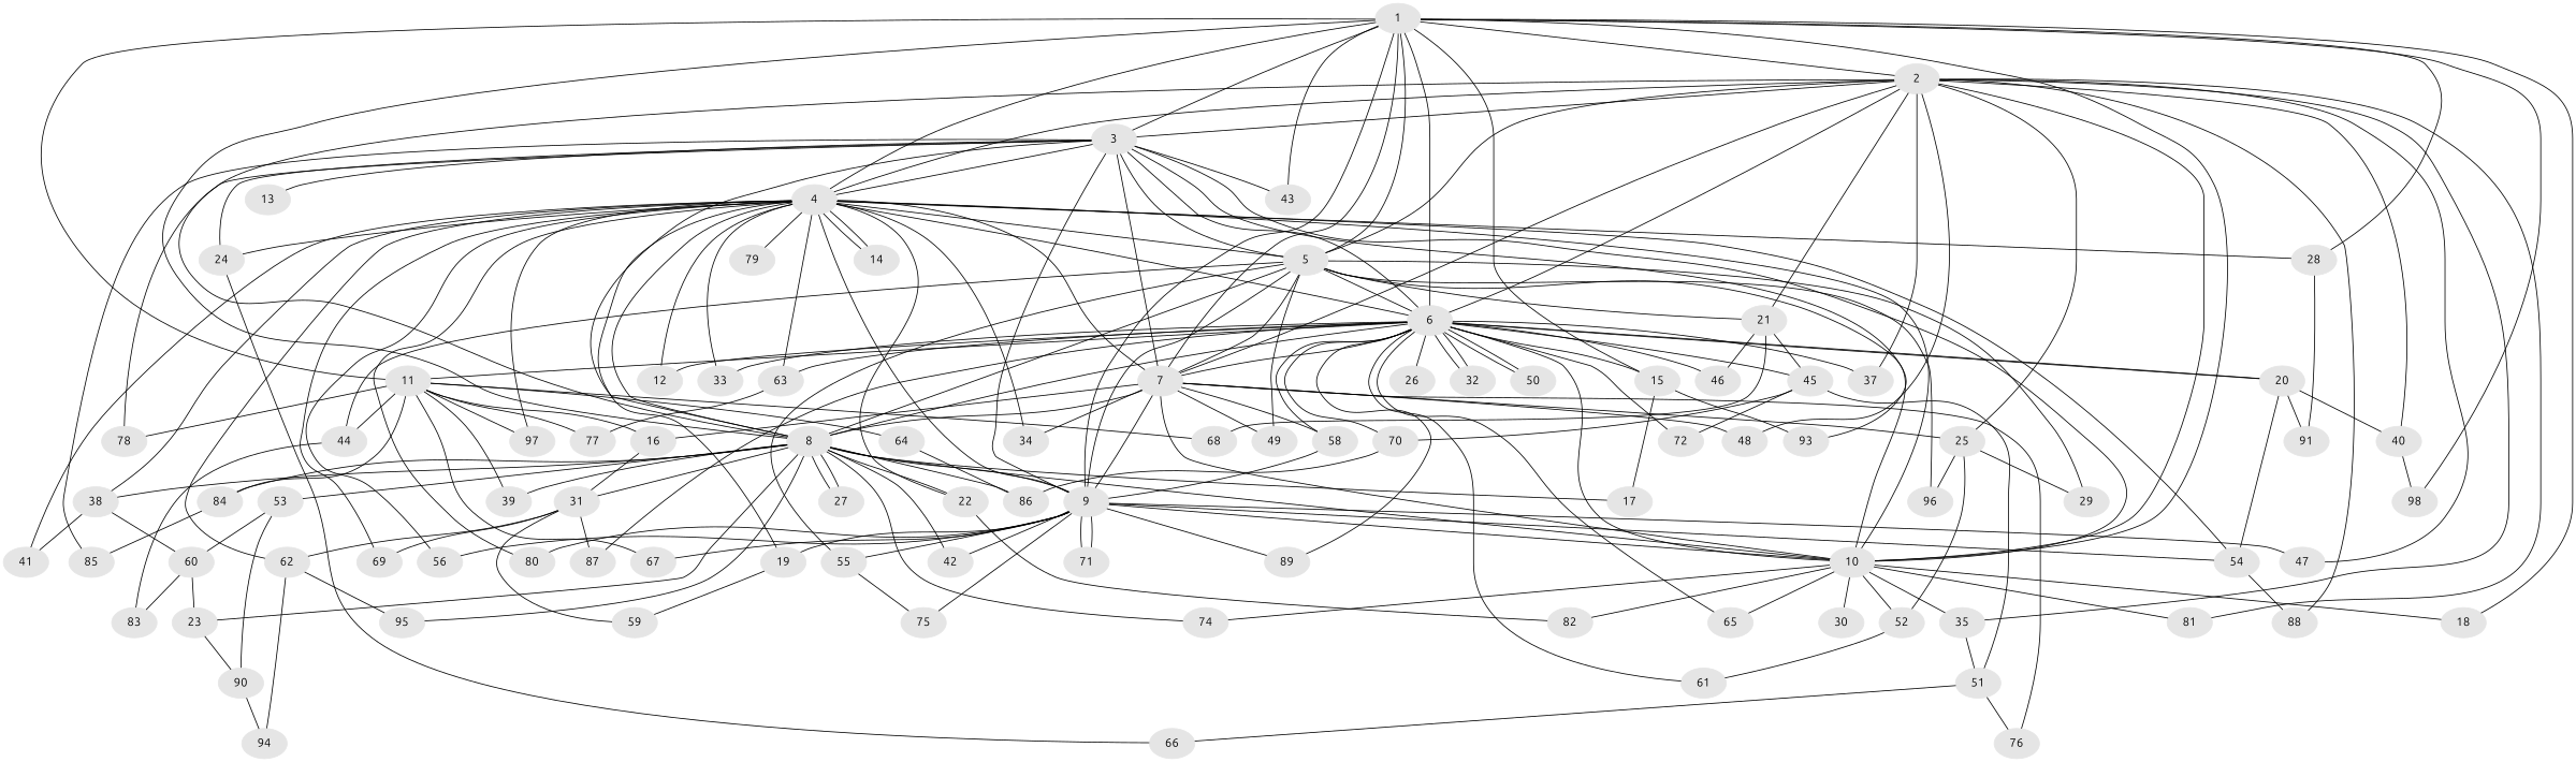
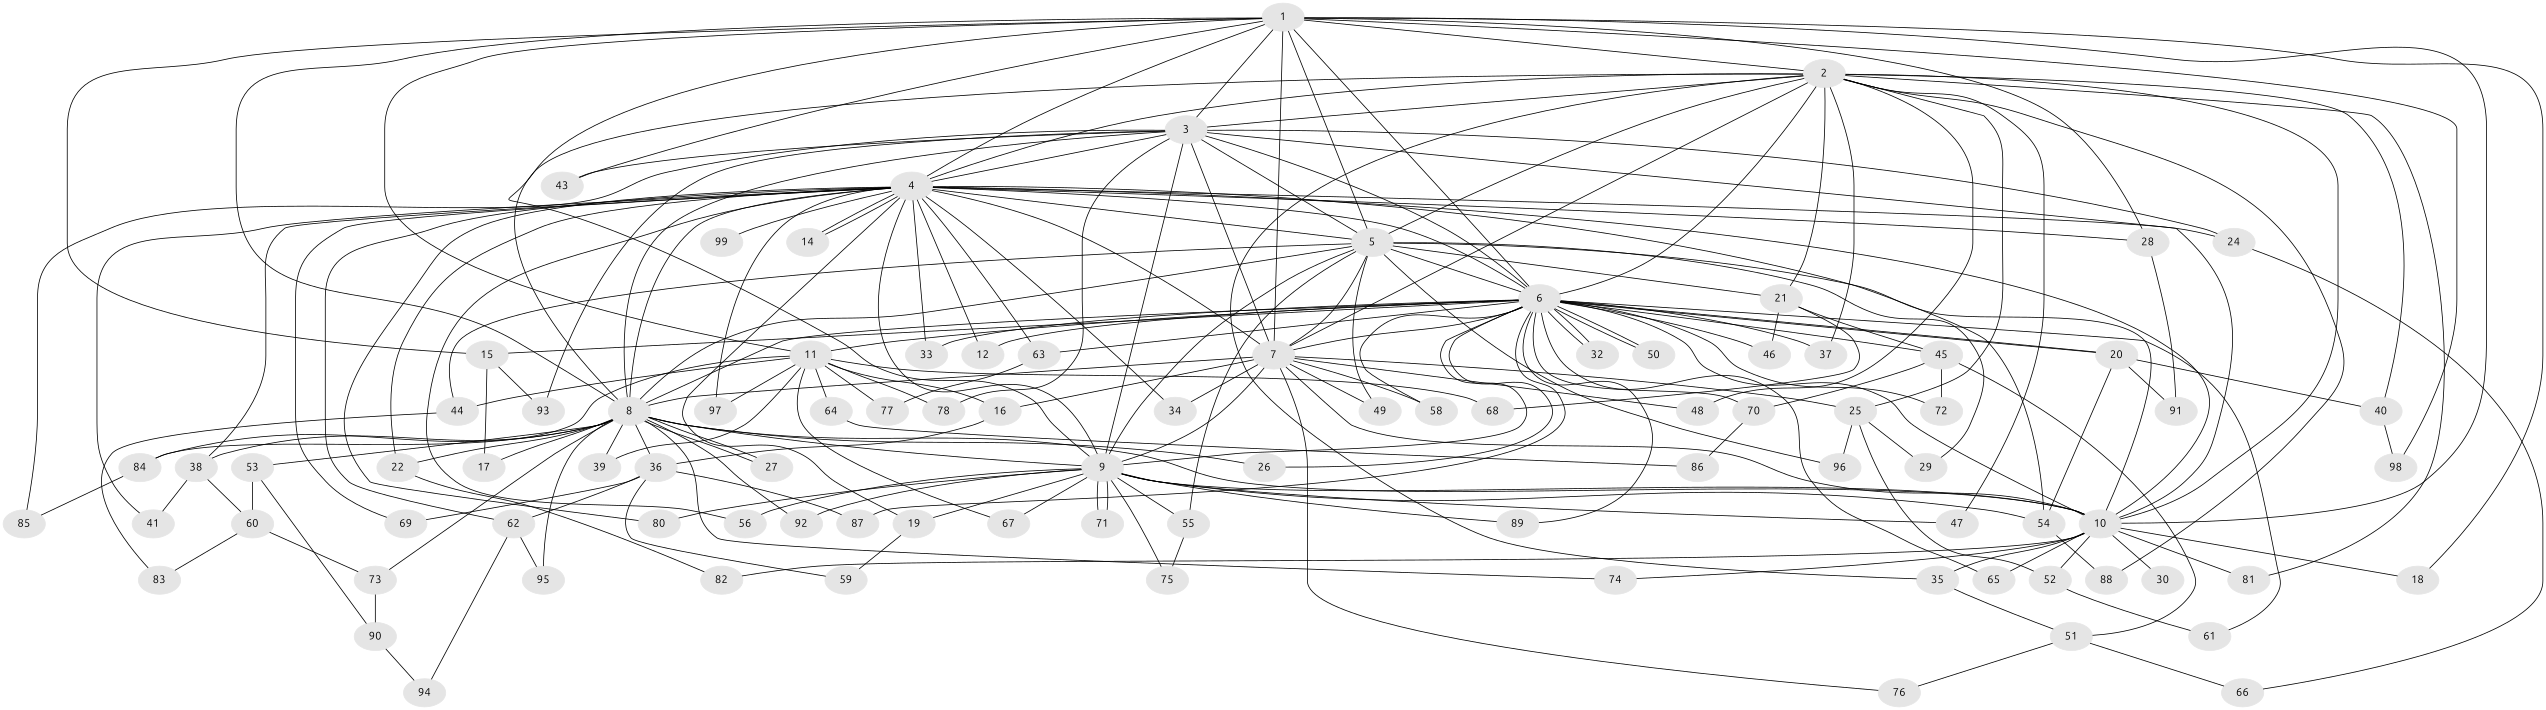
  graph {
    fontname=Ubuntu
    node [color=gray90 fontname=Ubuntu style=filled]
    edge [fontname=Ubuntu]
    1
    2
    3
    4
    5
    6
    7
    8
    9
    10
    11
    15
    18
    28
    43
    98
    21
    25
    35
    37
    40
    47
    48
    81
    88
-   13
    24
    78
    85
    93
    12
    14
    19
    22
    33
    34
    38
    41
    54
    56
    62
    63
    69
-   79
+   79 [label=99]
    80
    97
    29
    44
    49
    55
    96
    20
    26
    32
    45
    46
    50
    58
    61
    65
    70
    72
    87
    89
    16
    76
    17
    27
-   31
+   31 [label=36]
    39
    53
-   73 [label=23]
+   73
    74
    84
-   92 [label=42]
+   92
    95
    67
    71
    75
    30
    52
    82
    64
    68
    77
    91
    51
    66
    59
    60
    94
    83
    86
    90
    1 -- 2
    1 -- 3
    1 -- 4
    1 -- 5
    1 -- 6
    1 -- 7
    1 -- 8
    1 -- 9
    1 -- 10
    1 -- 11
    1 -- 15
    1 -- 18
    1 -- 28
    1 -- 43
    1 -- 98
    2 -- 3
    2 -- 4
    2 -- 5
    2 -- 6
    2 -- 7
    2 -- 8
    2 -- 10
    2 -- 21
    2 -- 25
    2 -- 35
    2 -- 37
    2 -- 40
    2 -- 47
    2 -- 48
    2 -- 81
    2 -- 88
    3 -- 4
    3 -- 5
    3 -- 6
    3 -- 7
    3 -- 8
    3 -- 9
    3 -- 10
    3 -- 43
-   3 -- 13
    3 -- 24
    3 -- 78
    3 -- 85
    3 -- 93
    4 -- 5
    4 -- 6
    4 -- 7
    4 -- 8
    4 -- 9
    4 -- 10
    4 -- 28
    4 -- 24
    4 -- 12
    4 -- 14
    4 -- 14
    4 -- 19
    4 -- 22
    4 -- 33
    4 -- 34
    4 -- 38
    4 -- 41
    4 -- 54
    4 -- 56
    4 -- 62
    4 -- 63
    4 -- 69
    4 -- 79
    4 -- 80
    4 -- 97
    5 -- 6
    5 -- 7
    5 -- 8
    5 -- 9
    5 -- 10
    5 -- 21
    5 -- 29
    5 -- 44
    5 -- 49
    5 -- 55
    5 -- 96
    6 -- 7
    6 -- 8
-   58 -- 9
+   6 -- 9
    6 -- 10
    6 -- 11
    6 -- 15
    6 -- 37
    6 -- 12
    6 -- 33
    6 -- 63
    6 -- 20
    6 -- 20
    6 -- 26
    6 -- 32
    6 -- 32
    6 -- 45
    6 -- 46
    6 -- 50
    6 -- 50
    6 -- 58
    6 -- 61
    6 -- 65
    6 -- 70
    6 -- 72
    6 -- 87
    6 -- 89
    7 -- 8
    7 -- 9
    7 -- 10
    7 -- 25
    7 -- 48
    7 -- 34
    7 -- 49
    7 -- 58
    7 -- 16
    7 -- 76
    8 -- 9
    8 -- 10
    8 -- 22
    8 -- 38
-   8 -- 86
+   8 -- 26
    8 -- 17
    8 -- 27
    8 -- 27
    8 -- 31
    8 -- 39
    8 -- 53
    8 -- 73
    8 -- 74
    8 -- 84
    8 -- 92
    8 -- 95
    9 -- 10
    9 -- 47
    9 -- 19
    9 -- 54
    9 -- 56
    9 -- 80
    9 -- 55
    9 -- 89
    9 -- 92
    9 -- 67
    9 -- 71
    9 -- 71
    9 -- 75
    10 -- 18
    10 -- 35
    10 -- 81
    10 -- 65
    10 -- 74
    10 -- 30
    10 -- 52
    10 -- 82
    11 -- 78
    11 -- 97
    11 -- 44
    11 -- 16
    11 -- 39
    11 -- 84
    11 -- 67
    11 -- 64
    11 -- 68
    11 -- 77
    15 -- 93
    15 -- 17
    28 -- 91
    21 -- 45
    21 -- 46
    21 -- 68
    25 -- 29
    25 -- 96
    25 -- 52
    35 -- 51
    40 -- 98
    24 -- 66
    19 -- 59
    22 -- 82
    38 -- 41
    38 -- 60
    54 -- 88
    62 -- 95
    62 -- 94
    63 -- 77
    44 -- 83
    55 -- 75
    20 -- 40
    20 -- 54
    20 -- 91
    45 -- 70
    45 -- 72
    45 -- 51
    70 -- 86
    16 -- 31
    31 -- 62
    31 -- 69
    31 -- 87
    31 -- 59
    53 -- 60
    53 -- 90
    73 -- 90
    84 -- 85
    52 -- 61
    64 -- 86
    51 -- 76
    51 -- 66
    60 -- 73
    60 -- 83
    90 -- 94
  }
